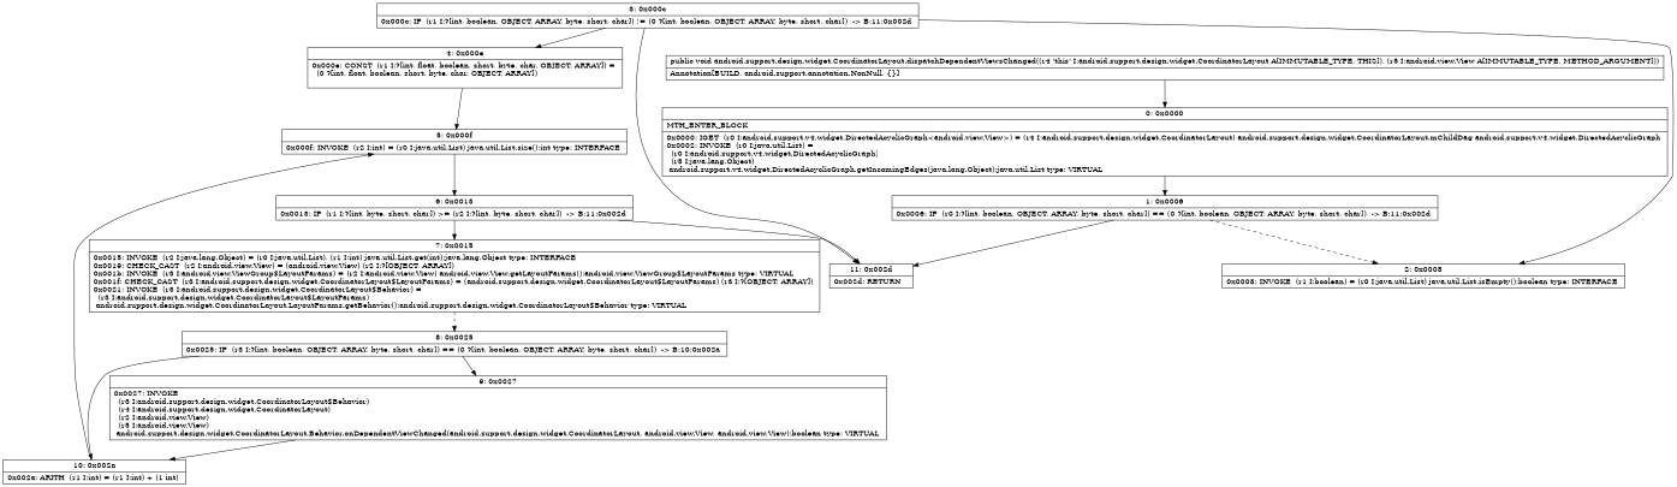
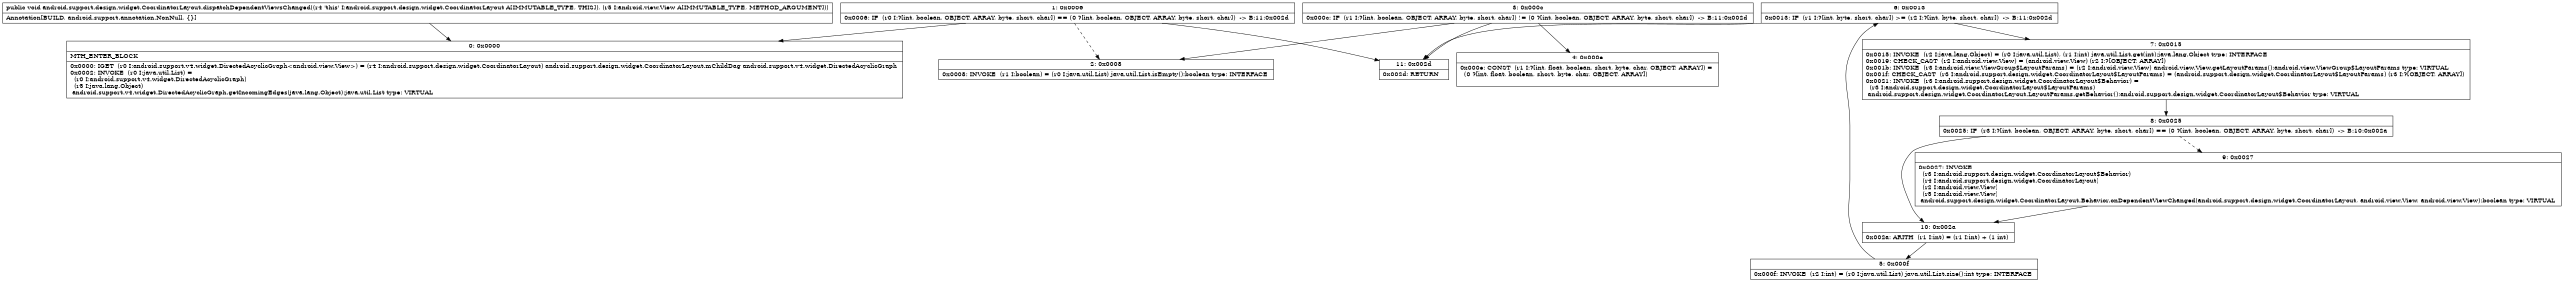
  digraph {
    node [shape=record]
    n1 [label="{0\:\ 0x0000|MTH_ENTER_BLOCK\l|0x0000: IGET  (r0 I:android.support.v4.widget.DirectedAcyclicGraph\<android.view.View\>) = (r4 I:android.support.design.widget.CoordinatorLayout) android.support.design.widget.CoordinatorLayout.mChildDag android.support.v4.widget.DirectedAcyclicGraph \l0x0002: INVOKE  (r0 I:java.util.List) = \l  (r0 I:android.support.v4.widget.DirectedAcyclicGraph)\l  (r5 I:java.lang.Object)\l android.support.v4.widget.DirectedAcyclicGraph.getIncomingEdges(java.lang.Object):java.util.List type: VIRTUAL \l}"]
    n2 [label="{1\:\ 0x0006|0x0006: IF  (r0 I:?[int, boolean, OBJECT, ARRAY, byte, short, char]) == (0 ?[int, boolean, OBJECT, ARRAY, byte, short, char])  \-\> B:11:0x002d \l}"]
    n3 [label="{2\:\ 0x0008|0x0008: INVOKE  (r1 I:boolean) = (r0 I:java.util.List) java.util.List.isEmpty():boolean type: INTERFACE \l}"]
    n4 [label="{11\:\ 0x002d|0x002d: RETURN   \l}"]
    n5 [label="{3\:\ 0x000c|0x000c: IF  (r1 I:?[int, boolean, OBJECT, ARRAY, byte, short, char]) != (0 ?[int, boolean, OBJECT, ARRAY, byte, short, char])  \-\> B:11:0x002d \l}"]
    n6 [label="{4\:\ 0x000e|0x000e: CONST  (r1 I:?[int, float, boolean, short, byte, char, OBJECT, ARRAY]) = \l  (0 ?[int, float, boolean, short, byte, char, OBJECT, ARRAY])\l \l}"]
    n7 [label="{5\:\ 0x000f|0x000f: INVOKE  (r2 I:int) = (r0 I:java.util.List) java.util.List.size():int type: INTERFACE \l}"]
    n8 [label="{6\:\ 0x0013|0x0013: IF  (r1 I:?[int, byte, short, char]) \>= (r2 I:?[int, byte, short, char])  \-\> B:11:0x002d \l}"]
    n9 [label="{7\:\ 0x0015|0x0015: INVOKE  (r2 I:java.lang.Object) = (r0 I:java.util.List), (r1 I:int) java.util.List.get(int):java.lang.Object type: INTERFACE \l0x0019: CHECK_CAST  (r2 I:android.view.View) = (android.view.View) (r2 I:?[OBJECT, ARRAY]) \l0x001b: INVOKE  (r3 I:android.view.ViewGroup$LayoutParams) = (r2 I:android.view.View) android.view.View.getLayoutParams():android.view.ViewGroup$LayoutParams type: VIRTUAL \l0x001f: CHECK_CAST  (r3 I:android.support.design.widget.CoordinatorLayout$LayoutParams) = (android.support.design.widget.CoordinatorLayout$LayoutParams) (r3 I:?[OBJECT, ARRAY]) \l0x0021: INVOKE  (r3 I:android.support.design.widget.CoordinatorLayout$Behavior) = \l  (r3 I:android.support.design.widget.CoordinatorLayout$LayoutParams)\l android.support.design.widget.CoordinatorLayout.LayoutParams.getBehavior():android.support.design.widget.CoordinatorLayout$Behavior type: VIRTUAL \l}"]
    n10 [label="{8\:\ 0x0025|0x0025: IF  (r3 I:?[int, boolean, OBJECT, ARRAY, byte, short, char]) == (0 ?[int, boolean, OBJECT, ARRAY, byte, short, char])  \-\> B:10:0x002a \l}"]
    n11 [label="{9\:\ 0x0027|0x0027: INVOKE  \l  (r3 I:android.support.design.widget.CoordinatorLayout$Behavior)\l  (r4 I:android.support.design.widget.CoordinatorLayout)\l  (r2 I:android.view.View)\l  (r5 I:android.view.View)\l android.support.design.widget.CoordinatorLayout.Behavior.onDependentViewChanged(android.support.design.widget.CoordinatorLayout, android.view.View, android.view.View):boolean type: VIRTUAL \l}"]
    n12 [label="{10\:\ 0x002a|0x002a: ARITH  (r1 I:int) = (r1 I:int) + (1 int) \l}"]
    n13 [label="{public void android.support.design.widget.CoordinatorLayout.dispatchDependentViewsChanged((r4 'this' I:android.support.design.widget.CoordinatorLayout A[IMMUTABLE_TYPE, THIS]), (r5 I:android.view.View A[IMMUTABLE_TYPE, METHOD_ARGUMENT]))  | Annotation[BUILD, android.support.annotation.NonNull, \{\}]\l}"]
-   n1 -> n2
+   n2 -> n1
    n2 -> n3 [style=dashed]
    n2 -> n4
    n5 -> n3
    n5 -> n4
    n5 -> n6 [style=solid]
-   n6 -> n7
    n7 -> n8
    n8 -> n4
    n8 -> n9 [style=solid]
-   n9 -> n10 [style=dashed]
-   n10 -> n11 [style=solid]
+   n9 -> n10
+   n10 -> n11 [style=dashed]
    n10 -> n12
    n11 -> n12
    n12 -> n7
    n13 -> n1
  }
